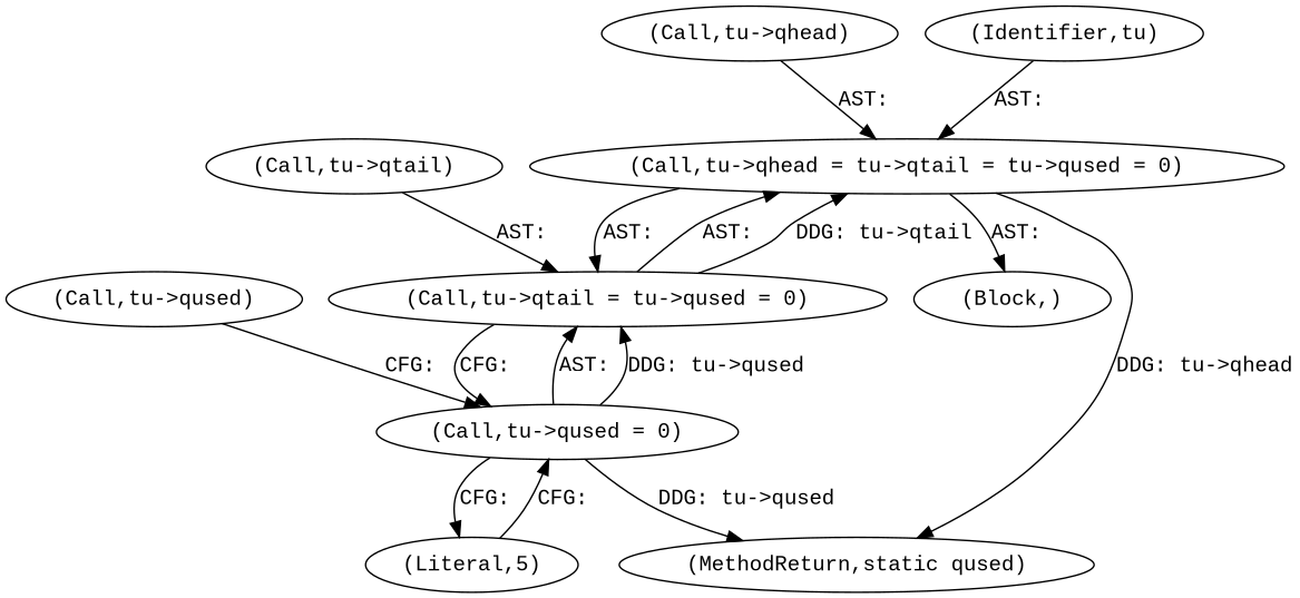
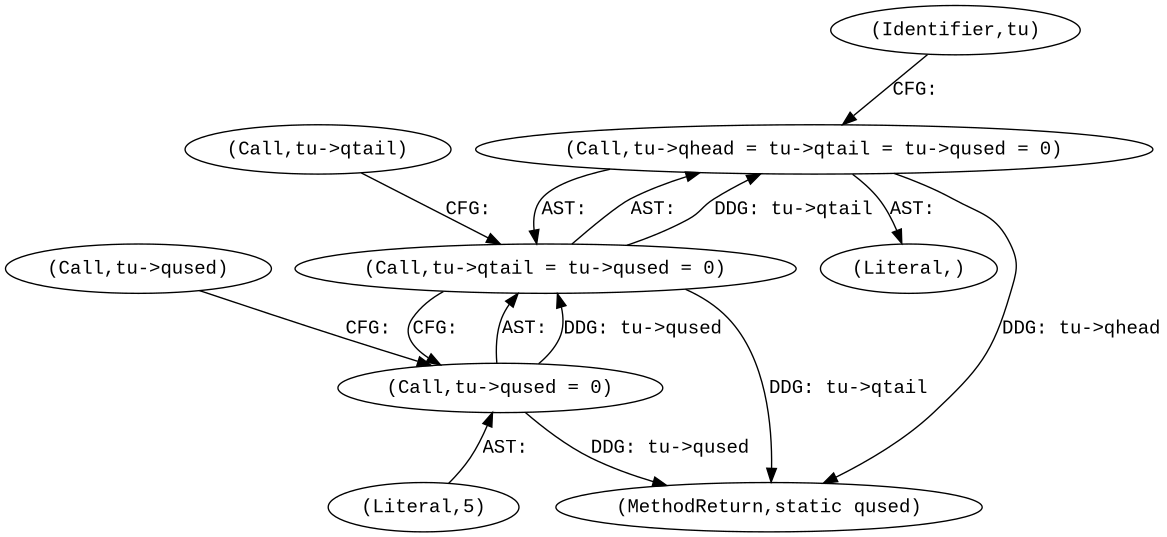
  digraph {
    fontname="Liberation Mono"
    node [fontname="Liberation Mono"]
    edge [fontname="Liberation Mono"]
    n1 [label="(Call,tu->qhead = tu->qtail = tu->qused = 0)"]
    n2 [label="(Call,tu->qtail = tu->qused = 0)"]
-   n3 [label="(Block,)"]
+   n3 [label="(Literal,)"]
    n4 [label="(MethodReturn,static qused)"]
    n5 [label="(Call,tu->qused = 0)"]
    n6 [label="(Literal,5)"]
-   n7 [label="(Call,tu->qhead)"]
    n8 [label="(Identifier,tu)"]
    n9 [label="(Call,tu->qtail)"]
    n10 [label="(Call,tu->qused)"]
    n1 -> n2 [label="AST: "]
    n1 -> n3 [label="AST: "]
    n1 -> n4 [label="DDG: tu->qhead"]
    n2 -> n1 [label="AST: "]
    n2 -> n1 [label="DDG: tu->qtail"]
+   n2 -> n4 [label="DDG: tu->qtail"]
    n2 -> n5 [label="CFG: "]
    n5 -> n2 [label="AST: "]
    n5 -> n2 [label="DDG: tu->qused"]
    n5 -> n4 [label="DDG: tu->qused"]
-   n5 -> n6 [label="CFG: "]
-   n6 -> n5 [label="CFG: "]
-   n7 -> n1 [label="AST: "]
-   n8 -> n1 [label="AST: "]
-   n9 -> n2 [label="AST: "]
+   n6 -> n5 [label="AST: "]
+   n8 -> n1 [label="CFG: "]
+   n9 -> n2 [label="CFG: "]
    n10 -> n5 [label="CFG: "]
  }
